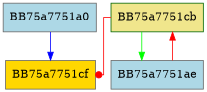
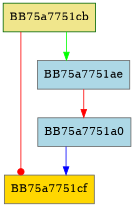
  digraph {
    splines=ortho
    node [color=gray40 fillcolor=lightblue shape=box style=filled]
    edge [arrowhead=normal color=red]
    BB75a7751cf [fillcolor=gold]
    BB75a7751a0
    BB75a7751cb [color=darkgreen fillcolor=khaki]
    BB75a7751ae
    BB75a7751a0 -> BB75a7751cf [color=blue]
    BB75a7751cb -> BB75a7751cf [arrowhead=dot]
    BB75a7751cb -> BB75a7751ae [color=green]
-   BB75a7751ae -> BB75a7751cb
+   BB75a7751ae -> BB75a7751a0
  }
